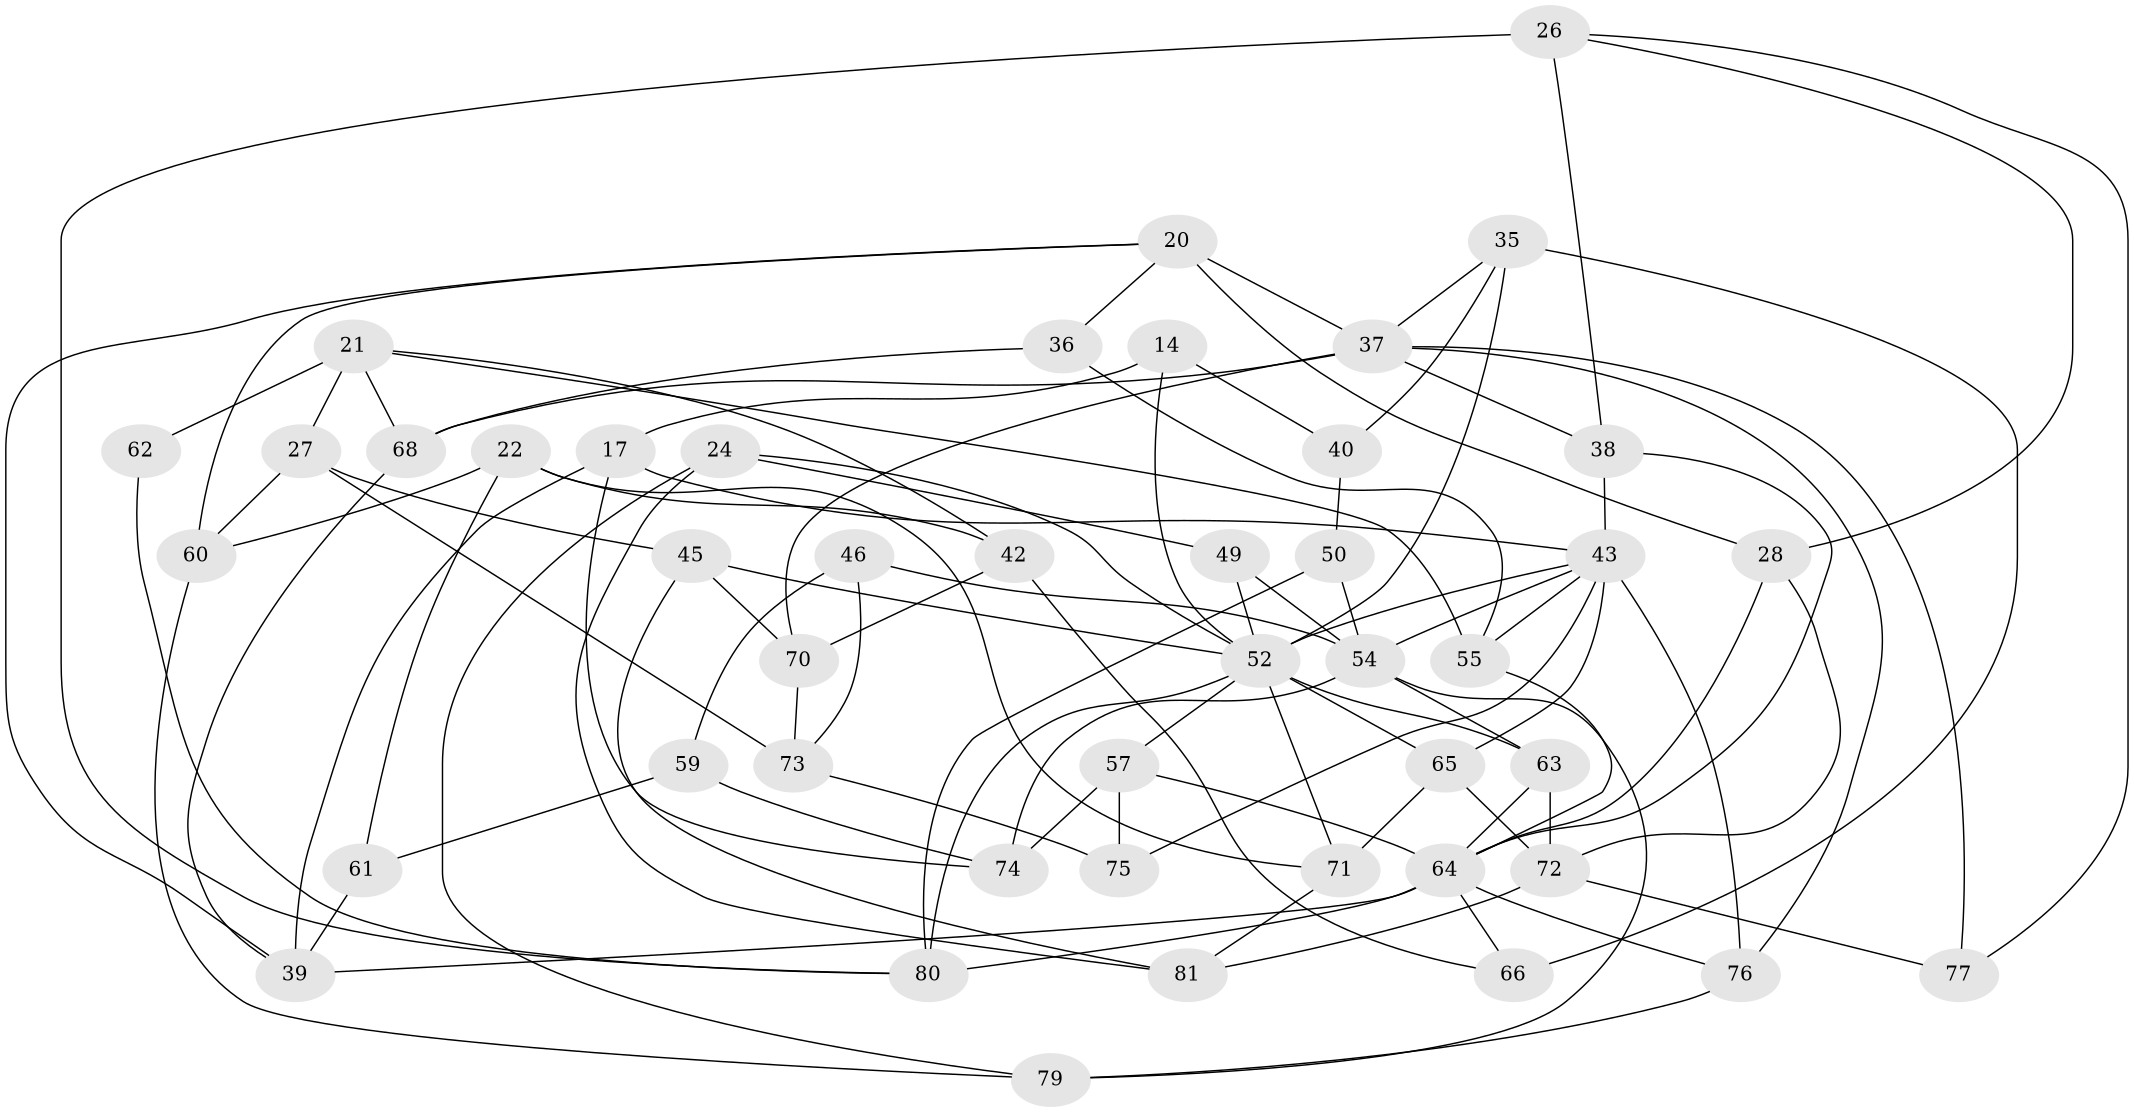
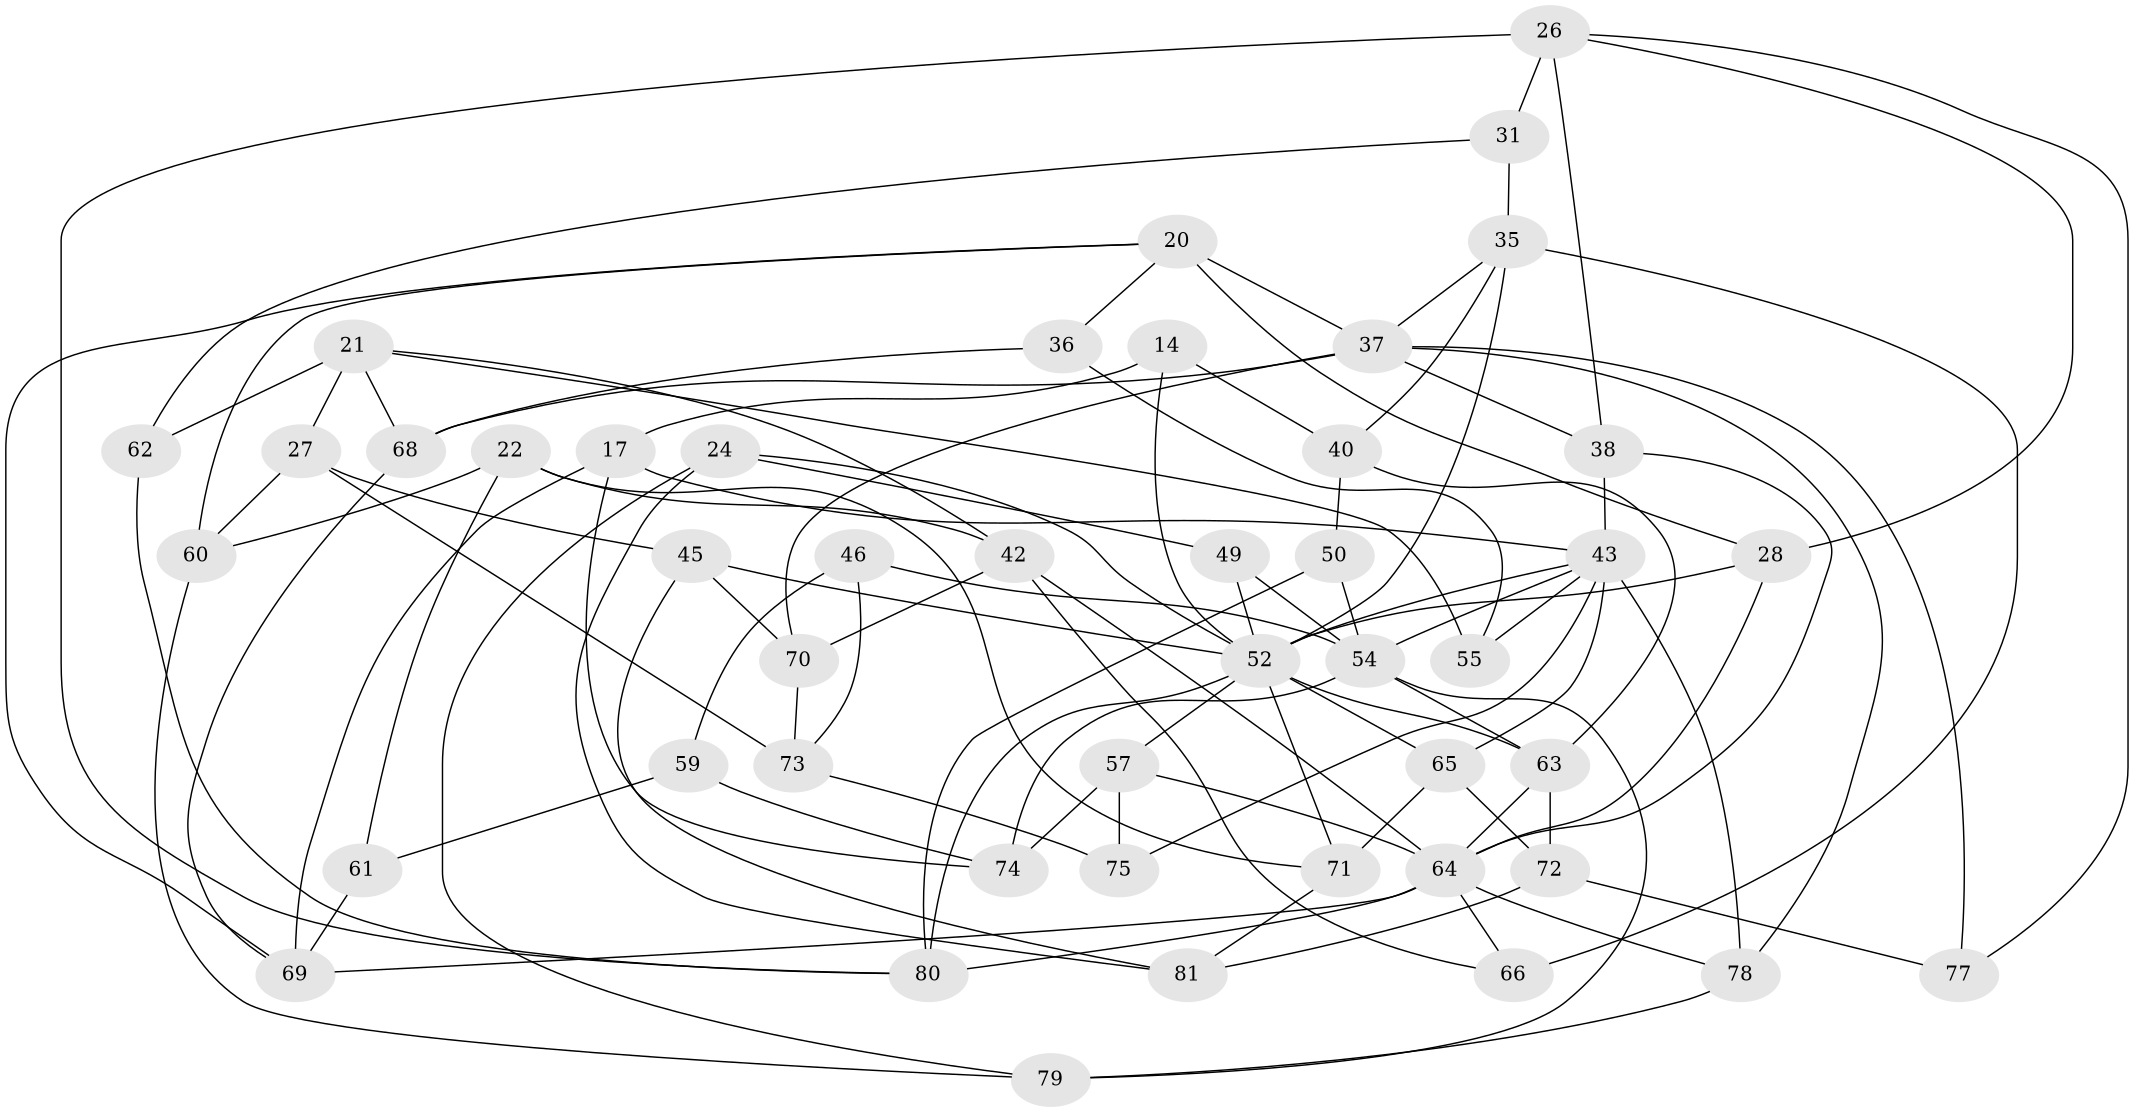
  graph {
    node [color=gray90 style=filled]
    14
    17
    40 [super="+4"]
    52 [super="+18+19+25"]
    43 [super="+41"]
-   69 [super="+33" label=39]
+   69 [super="+33"]
    74
    50
    63 [super="+23"]
    71 [super="+48"]
    80 [super="+58+67"]
    65 [super="+6"]
    57 [super="+56"]
    55
-   78 [super="+53" label=76]
+   78 [super="+53"]
    54 [super="+10+47"]
    75 [super="+39"]
    20 [super="+15"]
    28
    36
    37 [super="+13"]
    60
    64 [super="+51"]
    68
    38
    77
    70
    79
    21 [super="+9"]
    27
    42
    62
    45
    73
    66
    22
    61
    81
    49 [super="+30"]
    24
    26 [super="+12"]
+   31
    35 [super="+29"]
    72 [super="+32"]
    59
    46
    14 -- 17
    14 -- 40
    14 -- 52
    17 -- 43
    17 -- 69
    17 -- 74
    40 -- 50 [weight=2]
+   40 -- 63 [weight=2]
    52 -- 63
    52 -- 71 [weight=2]
    52 -- 80 [weight=3]
    52 -- 65
    52 -- 57
    43 -- 52
    43 -- 65
    43 -- 55
    43 -- 78 [weight=2]
    43 -- 54 [weight=2]
    43 -- 75
    50 -- 80
    50 -- 54
    63 -- 64
    63 -- 72
    71 -- 81
    65 -- 71 [weight=2]
    65 -- 72 [weight=2]
    57 -- 74
    57 -- 75 [weight=2]
    57 -- 64 [weight=2]
-   55 -- 64
+   42 -- 64
    78 -- 79
    54 -- 74
    54 -- 63
    54 -- 79
    20 -- 69
    20 -- 28
    20 -- 36
    20 -- 37 [weight=2]
    20 -- 60
-   28 -- 72
+   28 -- 52
    28 -- 64
    36 -- 55
    36 -- 68
    37 -- 78
    37 -- 68
    37 -- 38
    37 -- 77
    37 -- 70
    60 -- 79
    64 -- 69
    64 -- 80 [weight=2]
    64 -- 78 [weight=2]
    64 -- 66
    68 -- 69
    38 -- 43
    38 -- 64
    70 -- 73
    21 -- 55
    21 -- 68
    21 -- 27
    21 -- 42
    21 -- 62 [weight=2]
    27 -- 60
    27 -- 45
    27 -- 73
    42 -- 70
    42 -- 66
    62 -- 80
    45 -- 52
    45 -- 70
    45 -- 81
    73 -- 75
    22 -- 71
    22 -- 60
    22 -- 42
    22 -- 61
    61 -- 69 [weight=2]
    49 -- 52 [weight=2]
    49 -- 54
    24 -- 52
    24 -- 79
    24 -- 81
    24 -- 49
    26 -- 80
    26 -- 28
    26 -- 38
    26 -- 77
+   26 -- 31 [weight=2]
+   31 -- 62
+   31 -- 35
    35 -- 40
    35 -- 52
    35 -- 37
    35 -- 66 [weight=2]
    72 -- 77 [weight=2]
    72 -- 81
    59 -- 74
    59 -- 61
    46 -- 54
    46 -- 73
    46 -- 59
  }
